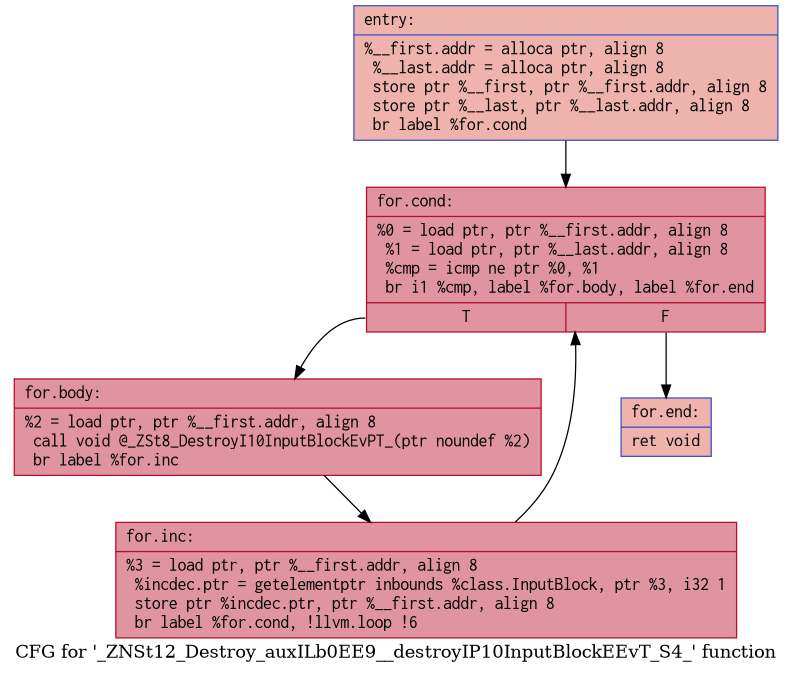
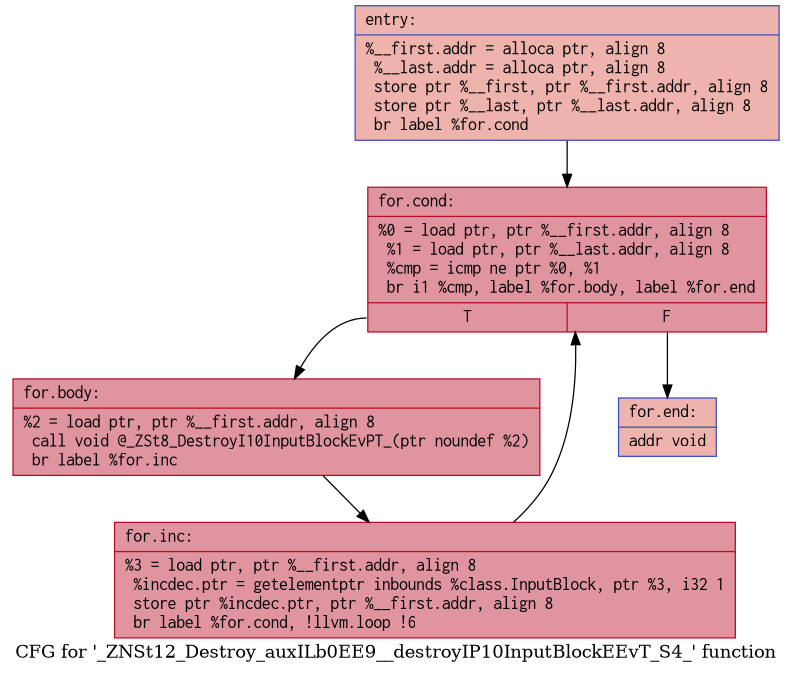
  digraph {
    label="CFG for '_ZNSt12_Destroy_auxILb0EE9__destroyIP10InputBlockEEvT_S4_' function"
    node [color="#b70d28ff" fillcolor="#b70d2870" fontname=Courier shape=record style=filled]
    n1 [color="#3d50c3ff" fillcolor="#d6524470" label="{entry:\l|  %__first.addr = alloca ptr, align 8\l  %__last.addr = alloca ptr, align 8\l  store ptr %__first, ptr %__first.addr, align 8\l  store ptr %__last, ptr %__last.addr, align 8\l  br label %for.cond\l}"]
    n2 [label="{for.cond:\l|  %0 = load ptr, ptr %__first.addr, align 8\l  %1 = load ptr, ptr %__last.addr, align 8\l  %cmp = icmp ne ptr %0, %1\l  br i1 %cmp, label %for.body, label %for.end\l|{<s0>T|<s1>F}}"]
    n3 [label="{for.body:\l|  %2 = load ptr, ptr %__first.addr, align 8\l  call void @_ZSt8_DestroyI10InputBlockEvPT_(ptr noundef %2)\l  br label %for.inc\l}"]
-   n4 [color="#3d50c3ff" fillcolor="#d6524470" label="{for.end:\l|  ret void\l}"]
+   n4 [color="#3d50c3ff" fillcolor="#d6524470" label="{for.end:\l|  addr void\l}"]
    n5 [label="{for.inc:\l|  %3 = load ptr, ptr %__first.addr, align 8\l  %incdec.ptr = getelementptr inbounds %class.InputBlock, ptr %3, i32 1\l  store ptr %incdec.ptr, ptr %__first.addr, align 8\l  br label %for.cond, !llvm.loop !6\l}"]
    n1 -> n2
    n2 -> n3 [tailport=s0]
    n2 -> n4 [tailport=s1]
    n3 -> n5
    n5 -> n2
  }
